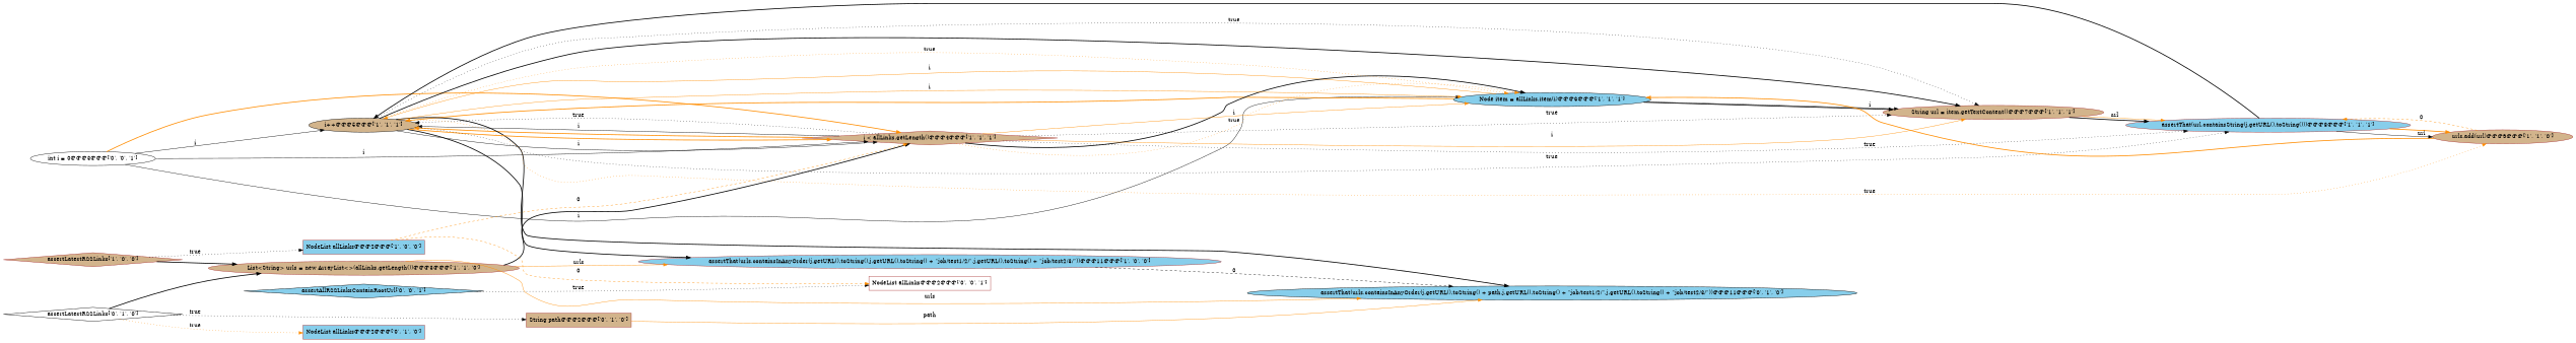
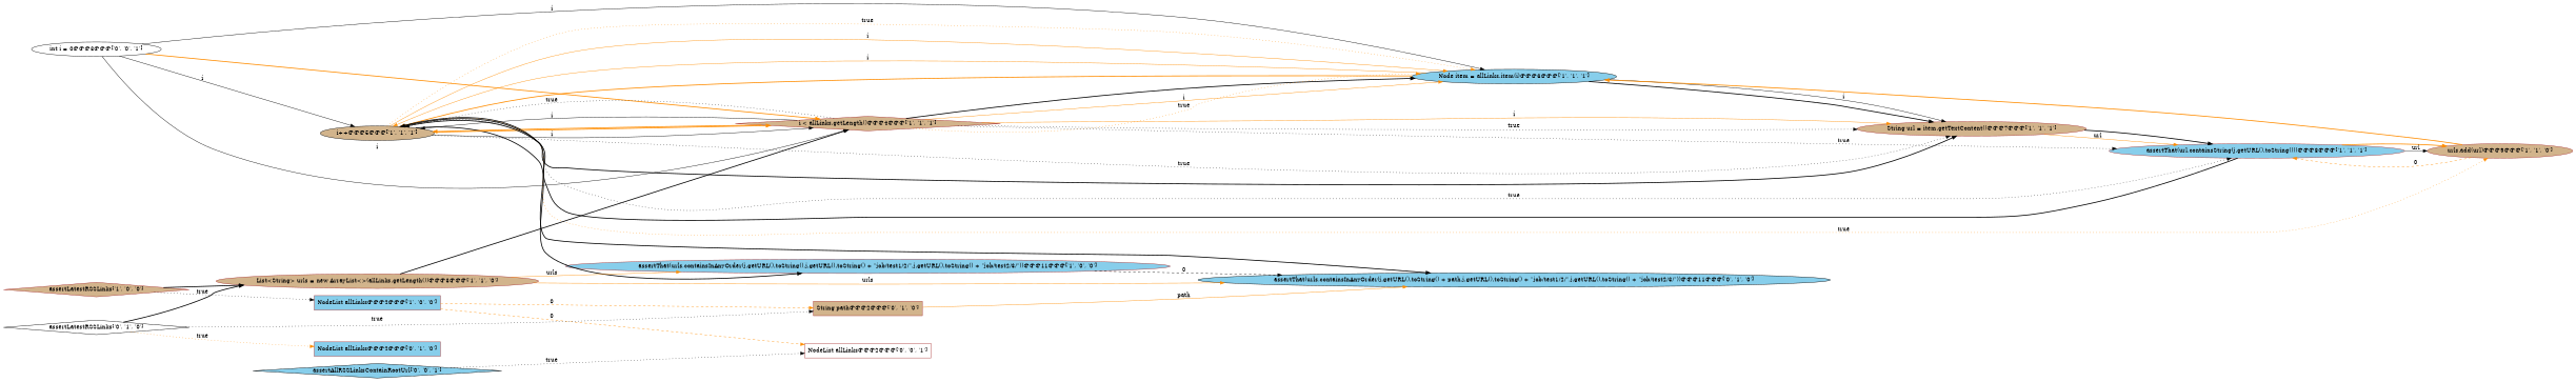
  digraph {
    rankdir=LR
    node [color=brown fillcolor=skyblue shape=ellipse style=filled]
    edge [color=black style=bold]
    n1 [label="assertThat(urls,containsInAnyOrder(j.getURL().toString(),j.getURL().toString() + \"job/test1/2/\",j.getURL().toString() + \"job/test2/3/\"))@@@11@@@['1', '0', '0']"]
    n2 [color=black label="assertThat(urls,containsInAnyOrder(j.getURL().toString() + path,j.getURL().toString() + \"job/test1/2/\",j.getURL().toString() + \"job/test2/3/\"))@@@11@@@['0', '1', '0']"]
    n3 [color=black label="assertAllRSSLinksContainRootUrl['0', '0', '1']" shape=diamond]
    n4 [fillcolor=white label="NodeList allLinks@@@2@@@['0', '0', '1']" shape=box]
    n5 [color=black fillcolor=white label="int i = 0@@@3@@@['0', '0', '1']"]
    n6 [color=black label="Node item = allLinks.item(i)@@@6@@@['1', '1', '1']"]
    n7 [fillcolor=tan label="i < allLinks.getLength()@@@4@@@['1', '1', '1']" shape=diamond]
    n8 [color=black fillcolor=tan label="i++@@@5@@@['1', '1', '1']"]
    n9 [fillcolor=tan label="urls.add(url)@@@9@@@['1', '1', '0']"]
    n10 [label="assertThat(url,containsString(j.getURL().toString()))@@@8@@@['1', '1', '1']"]
    n11 [fillcolor=tan label="String url = item.getTextContent()@@@7@@@['1', '1', '1']"]
    n12 [fillcolor=tan label="assertLatestRSSLinks['1', '0', '0']" shape=diamond]
    n13 [fillcolor=tan label="List<String> urls = new ArrayList<>(allLinks.getLength())@@@3@@@['1', '1', '0']"]
    n14 [label="NodeList allLinks@@@2@@@['1', '0', '0']" shape=box]
    n15 [fillcolor=tan label="String path@@@2@@@['0', '1', '0']" shape=box]
    n16 [label="NodeList allLinks@@@2@@@['0', '1', '0']" shape=box]
    n17 [color=black fillcolor=white label="assertLatestRSSLinks['0', '1', '0']" shape=diamond]
    n1 -> n2 [label=0 style=dashed]
    n3 -> n4 [label=true style=dotted]
    n5 -> n6 [label=i style=solid]
    n5 -> n7 [label=i style=solid]
    n5 -> n7 [color=darkorange]
    n5 -> n8 [label=i style=solid]
    n6 -> n8 [color=darkorange label=i style=solid]
    n6 -> n8 [color=darkorange]
    n6 -> n11
    n6 -> n11 [label=i style=solid]
    n7 -> n6
    n7 -> n6 [color=darkorange label=i style=solid]
    n7 -> n6 [color=darkorange label=true style=dotted]
    n7 -> n8 [label=true style=dotted]
    n7 -> n8 [label=i style=solid]
    n7 -> n8 [color=darkorange]
    n7 -> n10 [label=true style=dotted]
    n7 -> n11 [label=true style=dotted]
    n7 -> n11 [color=darkorange label=i style=solid]
    n8 -> n1
    n8 -> n2
    n8 -> n6 [color=darkorange label=i style=solid]
    n8 -> n6 [color=darkorange label=true style=dotted]
    n8 -> n7 [color=darkorange]
    n8 -> n7 [label=i style=solid]
    n8 -> n9 [color=darkorange label=true style=dotted]
    n8 -> n10 [label=true style=dotted]
    n8 -> n11
    n8 -> n11 [label=true style=dotted]
    n9 -> n6 [color=darkorange]
    n9 -> n10 [color=darkorange label=0 style=dashed]
    n10 -> n8
    n10 -> n9 [label=url style=solid]
    n10 -> n9 [color=darkorange]
    n11 -> n10 [color=darkorange label=url style=solid]
    n11 -> n10
    n12 -> n13
    n12 -> n14 [label=true style=dotted]
    n13 -> n1 [color=darkorange label=urls style=solid]
    n13 -> n2 [color=darkorange label=urls style=solid]
    n13 -> n7
    n14 -> n4 [color=darkorange label=0 style=dashed]
-   n14 -> n7 [color=darkorange label=0 style=dashed]
+   n14 -> n15 [color=darkorange label=0 style=dashed]
    n15 -> n2 [color=darkorange label=path style=solid]
    n17 -> n13
    n17 -> n15 [label=true style=dotted]
    n17 -> n16 [color=darkorange label=true style=dotted]
  }
